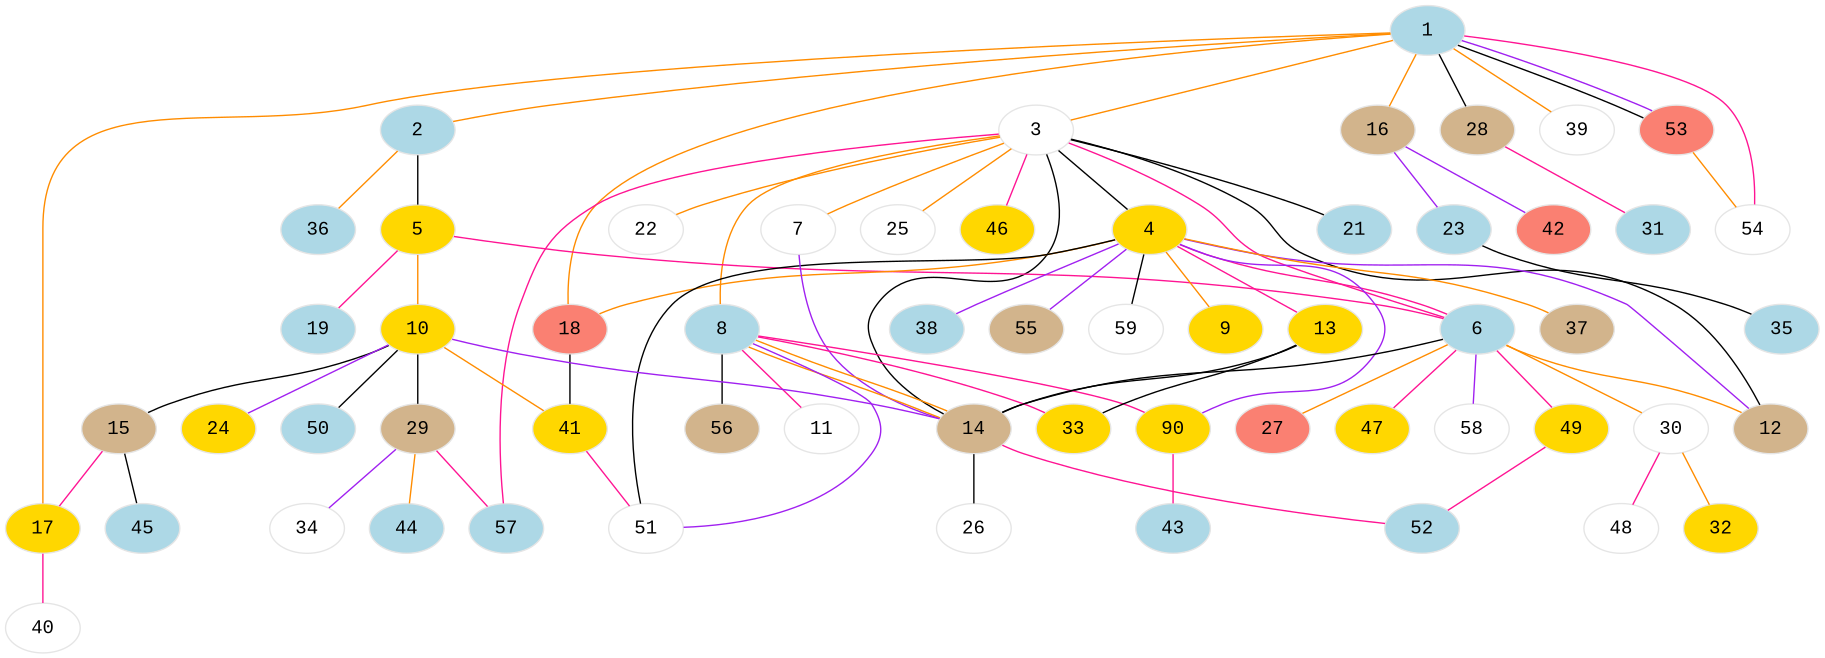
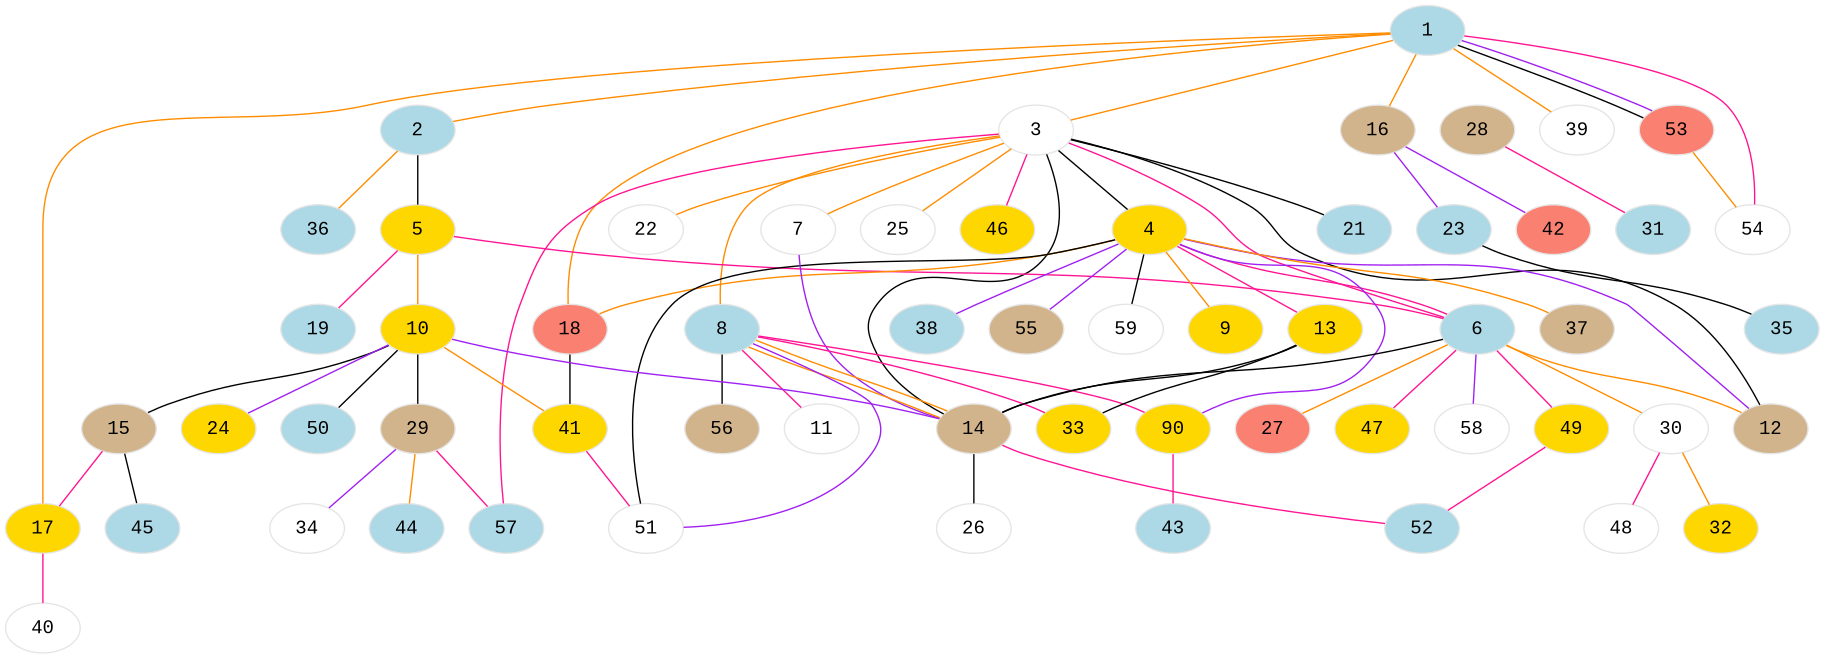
  graph {
    fontname="Liberation Mono"
    node [color=gray90 fillcolor=lightblue fontname="Liberation Mono" style=filled]
    edge [color=darkorange fontname="Liberation Mono"]
    1
    2
    3 [fillcolor=white]
    16 [fillcolor=tan]
    17 [fillcolor=gold]
    18 [fillcolor=salmon]
    28 [fillcolor=tan]
    39 [fillcolor=white]
    53 [fillcolor=salmon]
    54 [fillcolor=white]
    5 [fillcolor=gold]
    36
    4 [fillcolor=gold]
    6
    7 [fillcolor=white]
    8
    12 [fillcolor=tan]
    14 [fillcolor=tan]
    21
    22 [fillcolor=white]
    25 [fillcolor=white]
    46 [fillcolor=gold]
    57
    23
    42 [fillcolor=salmon]
    40 [fillcolor=white]
    41 [fillcolor=gold]
    31
    10 [fillcolor=gold]
    19
    9 [fillcolor=gold]
    13 [fillcolor=gold]
    n33 [fillcolor=gold label=90]
    37 [fillcolor=tan]
    38
    51 [fillcolor=white]
    55 [fillcolor=tan]
    59 [fillcolor=white]
    27 [fillcolor=salmon]
    30 [fillcolor=white]
    47 [fillcolor=gold]
    49 [fillcolor=gold]
    58 [fillcolor=white]
    11 [fillcolor=white]
    33 [fillcolor=gold]
    56 [fillcolor=tan]
    26 [fillcolor=white]
    52
    43
    15 [fillcolor=tan]
    24 [fillcolor=gold]
    29 [fillcolor=tan]
    50
    32 [fillcolor=gold]
    48 [fillcolor=white]
    45
    34 [fillcolor=white]
    44
    35
    1 -- 2
    1 -- 3
    1 -- 16
    1 -- 17
    1 -- 18
-   1 -- 28 [color=black]
    1 -- 39
    1 -- 53 [color=black]
    1 -- 53 [color=purple]
    1 -- 54 [color=deeppink]
    2 -- 5 [color=black]
    2 -- 36
    3 -- 4 [color=black]
    3 -- 6 [color=deeppink]
    3 -- 7
    3 -- 8
    3 -- 12 [color=black]
    3 -- 14 [color=black]
    3 -- 21 [color=black]
    3 -- 22
    3 -- 25
    3 -- 46 [color=deeppink]
    3 -- 57 [color=deeppink]
    16 -- 23 [color=purple]
    16 -- 42 [color=purple]
    17 -- 40 [color=deeppink]
    18 -- 41 [color=black]
    28 -- 31 [color=deeppink]
    53 -- 54
    5 -- 6 [color=deeppink]
    5 -- 10
    5 -- 19 [color=deeppink]
    4 -- 18
    4 -- 6 [color=deeppink]
    4 -- 12 [color=purple]
    4 -- 9
    4 -- 13 [color=deeppink]
    4 -- n33 [color=purple]
    4 -- 37
    4 -- 38 [color=purple]
    4 -- 51 [color=black]
    4 -- 55 [color=purple]
    4 -- 59 [color=black]
    6 -- 12
    6 -- 14 [color=black]
    6 -- 27
    6 -- 30
    6 -- 47 [color=deeppink]
    6 -- 49 [color=deeppink]
    6 -- 58 [color=purple]
    7 -- 14 [color=purple]
    8 -- 14
    8 -- 14
    8 -- n33 [color=deeppink]
    8 -- 51 [color=purple]
    8 -- 11 [color=deeppink]
    8 -- 33 [color=deeppink]
    8 -- 56 [color=black]
    14 -- 26 [color=black]
    14 -- 52 [color=deeppink]
    23 -- 35 [color=black]
    41 -- 51 [color=deeppink]
    10 -- 14 [color=purple]
    10 -- 41
    10 -- 15 [color=black]
    10 -- 24 [color=purple]
    10 -- 29 [color=black]
    10 -- 50 [color=black]
    13 -- 14 [color=black]
    13 -- 33 [color=black]
    n33 -- 43 [color=deeppink]
    30 -- 32
    30 -- 48 [color=deeppink]
    49 -- 52 [color=deeppink]
    15 -- 17 [color=deeppink]
    15 -- 45 [color=black]
    29 -- 57 [color=deeppink]
    29 -- 34 [color=purple]
    29 -- 44
  }
